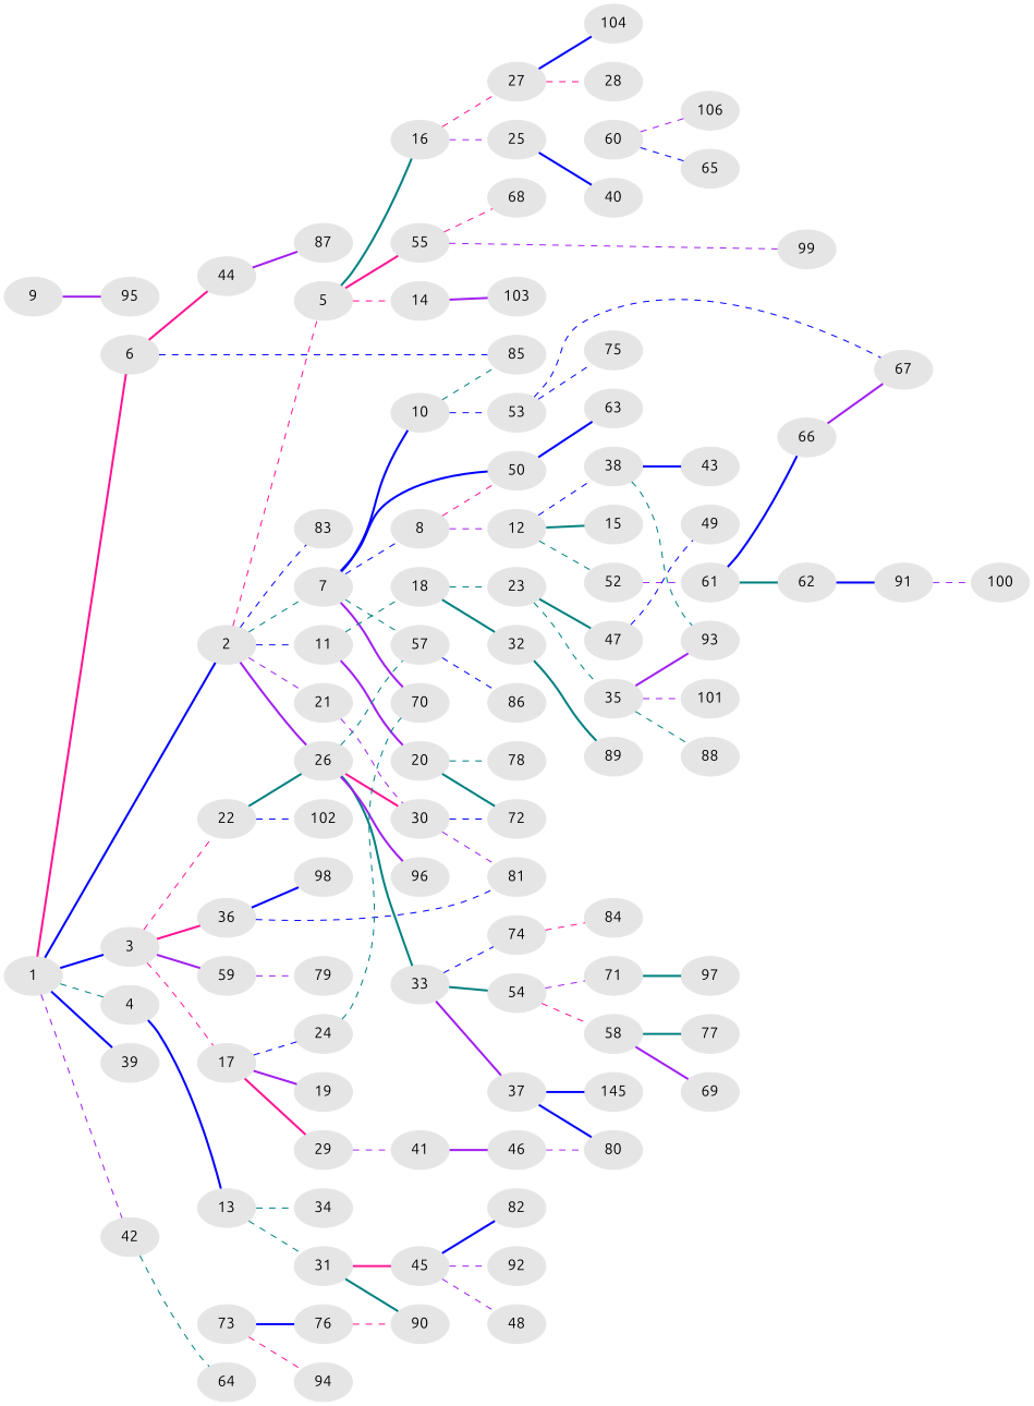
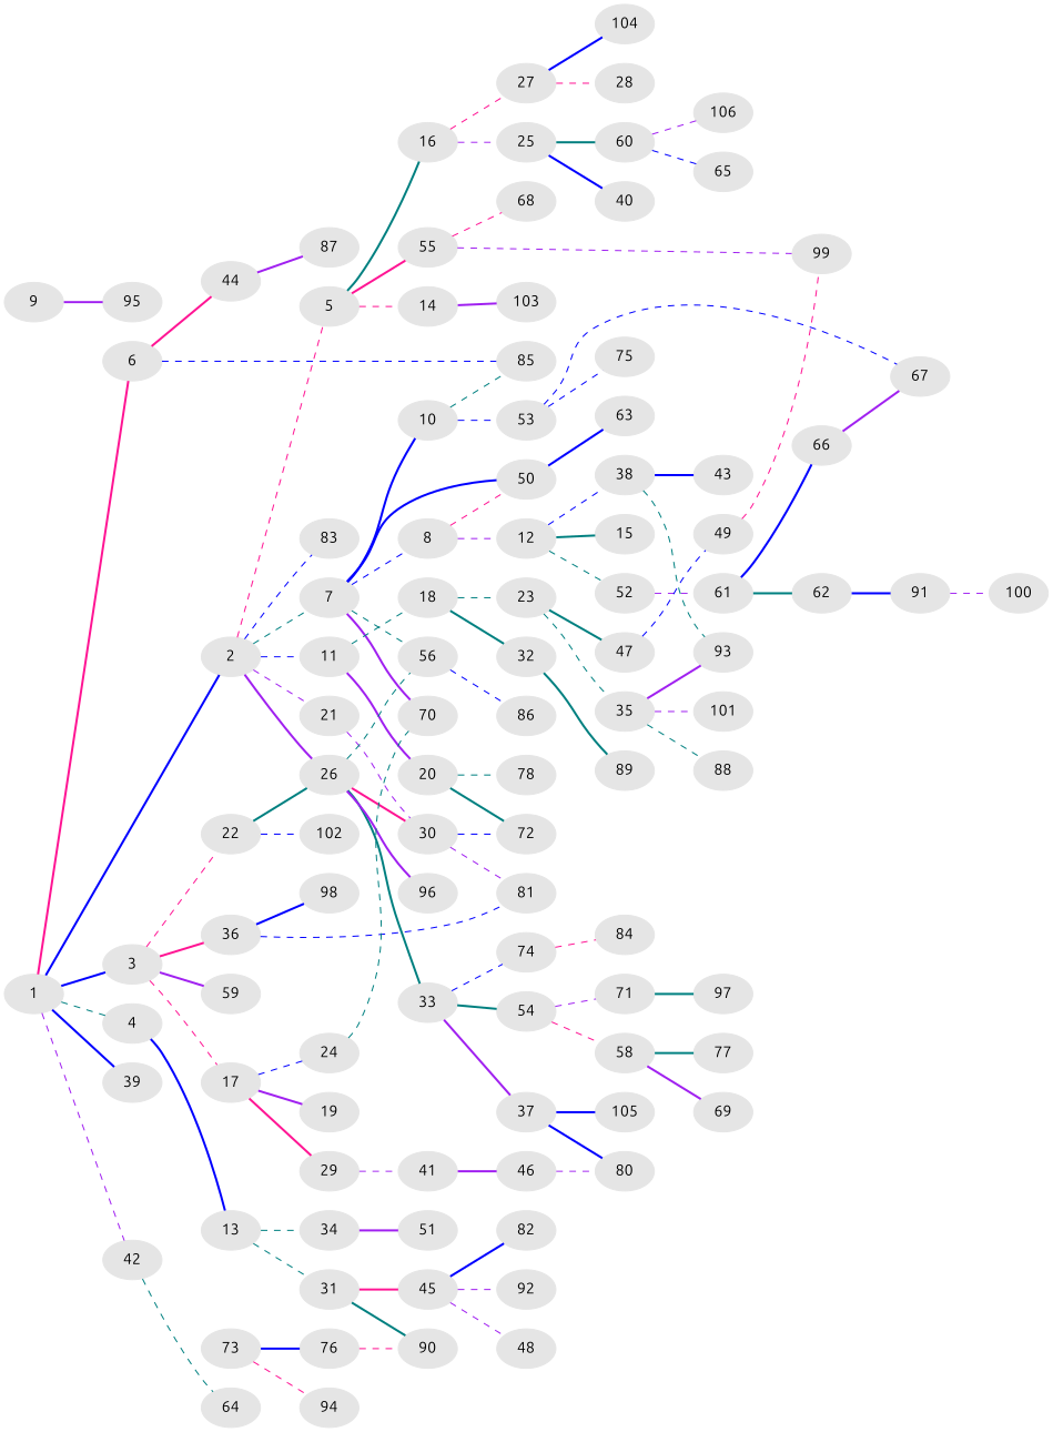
  graph {
    fontname=Ubuntu
    rankdir=LR
    node [color=gray90 fontname=Ubuntu style=filled]
    edge [color=blue fontname=Ubuntu style=dashed]
    1
    2
    3
    4
    6
    39
    42
    5
    7
    11
    21
    26
    83
    17
    22
    36
    59
    13
    44
    85
    64
    14
    16
    55
    8
    10
    50
-   57
+   57 [label=56]
    70
    18
    20
    30
    33
    96
    19
    24
    29
    102
    81
    98
-   79
    31
    34
    103
    25
    27
    99
    68
    87
    12
    53
    63
    86
    9
    95
    52
    15
    38
    61
    67
    75
    23
    32
    72
    78
    93
    43
    45
    90
+   51
    40
    60
    28
    104
    41
    35
    47
    89
    88
    101
    49
    65
    106
    37
    54
    74
    46
    48
    82
    92
    80
-   105 [label=145]
+   105
    58
    71
    84
    62
    66
    69
    77
    97
    73
    76
    94
    91
    100
    1 -- 2 [style=bold]
    1 -- 3 [style=bold]
    1 -- 4 [color=teal]
    1 -- 6 [color=deeppink style=bold]
    1 -- 39 [style=bold]
    1 -- 42 [color=purple]
    2 -- 5 [color=deeppink]
    2 -- 7 [color=teal]
    2 -- 11
    2 -- 21 [color=purple]
    2 -- 26 [color=purple style=bold]
    2 -- 83
    3 -- 17 [color=deeppink]
    3 -- 22 [color=deeppink]
    3 -- 36 [color=deeppink style=bold]
    3 -- 59 [color=purple style=bold]
    4 -- 13 [style=bold]
    6 -- 44 [color=deeppink style=bold]
    6 -- 85
    42 -- 64 [color=teal]
    5 -- 14 [color=deeppink]
    5 -- 16 [color=teal style=bold]
    5 -- 55 [color=deeppink style=bold]
    7 -- 8
    7 -- 10 [style=bold]
    7 -- 50 [style=bold]
    7 -- 57 [color=teal]
    7 -- 70 [color=purple style=bold]
    11 -- 18 [color=teal]
    11 -- 20 [color=purple style=bold]
    21 -- 30 [color=purple]
    26 -- 57 [color=teal]
    26 -- 30 [color=deeppink style=bold]
    26 -- 33 [color=teal style=bold]
    26 -- 96 [color=purple style=bold]
    17 -- 19 [color=purple style=bold]
    17 -- 24
    17 -- 29 [color=deeppink style=bold]
    22 -- 26 [color=teal style=bold]
    22 -- 102
    36 -- 81
    36 -- 98 [style=bold]
-   59 -- 79 [color=purple]
    13 -- 31 [color=teal]
    13 -- 34 [color=teal]
    44 -- 87 [color=purple style=bold]
    14 -- 103 [color=purple style=bold]
    16 -- 25 [color=purple]
    16 -- 27 [color=deeppink]
    55 -- 99 [color=purple]
    55 -- 68 [color=deeppink]
    8 -- 50 [color=deeppink]
    8 -- 12 [color=purple]
    10 -- 85 [color=teal]
    10 -- 53
    50 -- 63 [style=bold]
    57 -- 86
    18 -- 23 [color=teal]
    18 -- 32 [color=teal style=bold]
    20 -- 72 [color=teal style=bold]
    20 -- 78 [color=teal]
    30 -- 81 [color=purple]
    30 -- 72
    33 -- 37 [color=purple style=bold]
    33 -- 54 [color=teal style=bold]
    33 -- 74
    24 -- 70 [color=teal]
    29 -- 41 [color=purple]
    31 -- 45 [color=deeppink style=bold]
    31 -- 90 [color=teal style=bold]
+   34 -- 51 [color=purple style=bold]
    25 -- 40 [style=bold]
+   25 -- 60 [color=teal style=bold]
    27 -- 28 [color=deeppink]
    27 -- 104 [style=bold]
    12 -- 52 [color=teal]
    12 -- 15 [color=teal style=bold]
    12 -- 38
    53 -- 67
    53 -- 75
    9 -- 95 [color=purple style=bold]
    52 -- 61 [color=purple]
    38 -- 93 [color=teal]
    38 -- 43 [style=bold]
    61 -- 62 [color=teal style=bold]
    61 -- 66 [style=bold]
    23 -- 35 [color=teal]
    23 -- 47 [color=teal style=bold]
    32 -- 89 [color=teal style=bold]
    45 -- 48 [color=purple]
    45 -- 82 [style=bold]
    45 -- 92 [color=purple]
    60 -- 65
    60 -- 106 [color=purple]
    41 -- 46 [color=purple style=bold]
    35 -- 93 [color=purple style=bold]
    35 -- 88 [color=teal]
    35 -- 101 [color=purple]
    47 -- 49
+   49 -- 99 [color=deeppink]
    37 -- 80 [style=bold]
    37 -- 105 [style=bold]
    54 -- 58 [color=deeppink]
    54 -- 71 [color=purple]
    74 -- 84 [color=deeppink]
    46 -- 80 [color=purple]
    58 -- 69 [color=purple style=bold]
    58 -- 77 [color=teal style=bold]
    71 -- 97 [color=teal style=bold]
    62 -- 91 [style=bold]
    66 -- 67 [color=purple style=bold]
    73 -- 76 [style=bold]
    73 -- 94 [color=deeppink]
    76 -- 90 [color=deeppink]
    91 -- 100 [color=purple]
  }
